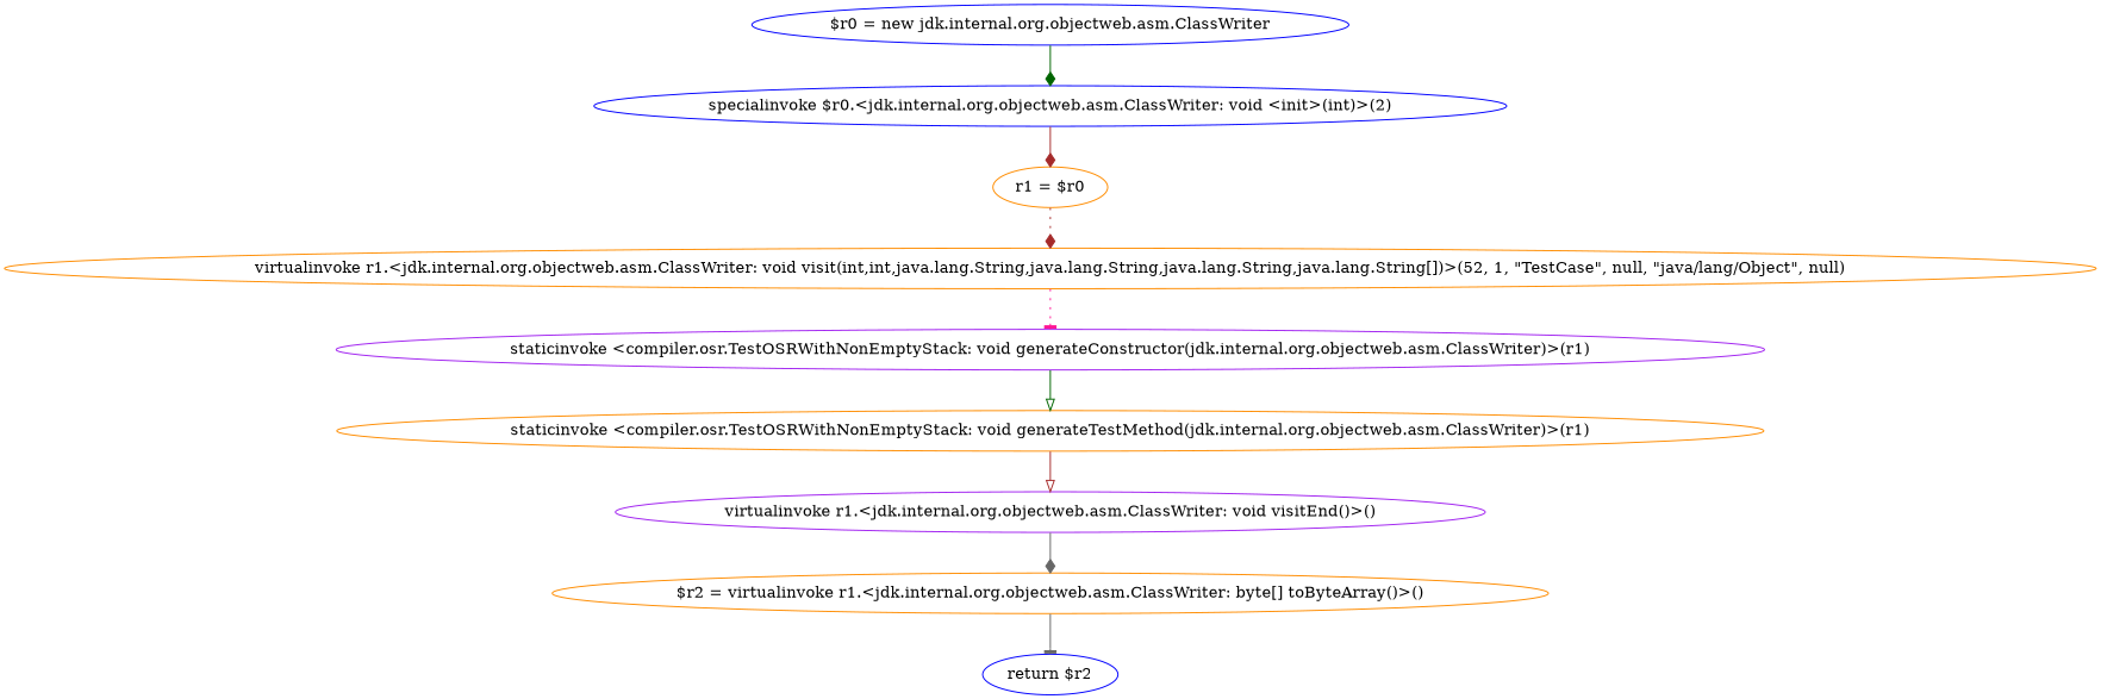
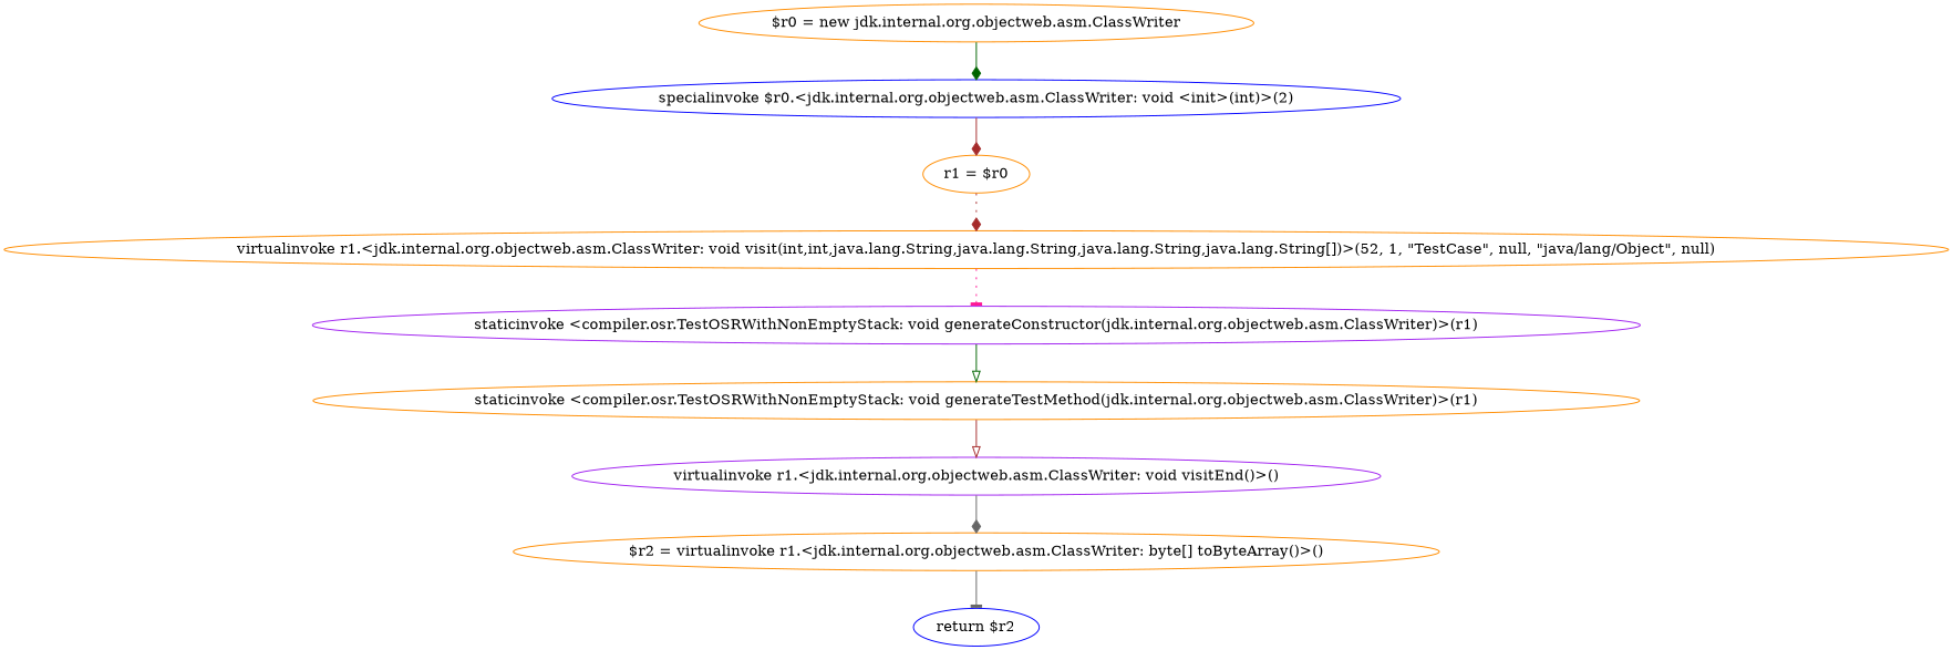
  digraph {
    node [color=darkorange]
    edge [color=brown style=solid arrowhead=diamond]
-   "$r0 = new jdk.internal.org.objectweb.asm.ClassWriter" [color=blue]
+   "$r0 = new jdk.internal.org.objectweb.asm.ClassWriter"
    "specialinvoke $r0.<jdk.internal.org.objectweb.asm.ClassWriter: void <init>(int)>(2)" [color=blue]
    "r1 = $r0"
    "virtualinvoke r1.<jdk.internal.org.objectweb.asm.ClassWriter: void visit(int,int,java.lang.String,java.lang.String,java.lang.String,java.lang.String[])>(52, 1, \"TestCase\", null, \"java/lang/Object\", null)"
    "staticinvoke <compiler.osr.TestOSRWithNonEmptyStack: void generateConstructor(jdk.internal.org.objectweb.asm.ClassWriter)>(r1)" [color=purple]
    "staticinvoke <compiler.osr.TestOSRWithNonEmptyStack: void generateTestMethod(jdk.internal.org.objectweb.asm.ClassWriter)>(r1)"
    "virtualinvoke r1.<jdk.internal.org.objectweb.asm.ClassWriter: void visitEnd()>()" [color=purple]
    "$r2 = virtualinvoke r1.<jdk.internal.org.objectweb.asm.ClassWriter: byte[] toByteArray()>()"
    "return $r2" [color=blue]
    "$r0 = new jdk.internal.org.objectweb.asm.ClassWriter" -> "specialinvoke $r0.<jdk.internal.org.objectweb.asm.ClassWriter: void <init>(int)>(2)" [color=darkgreen]
    "specialinvoke $r0.<jdk.internal.org.objectweb.asm.ClassWriter: void <init>(int)>(2)" -> "r1 = $r0"
    "r1 = $r0" -> "virtualinvoke r1.<jdk.internal.org.objectweb.asm.ClassWriter: void visit(int,int,java.lang.String,java.lang.String,java.lang.String,java.lang.String[])>(52, 1, \"TestCase\", null, \"java/lang/Object\", null)" [style=dotted]
    "virtualinvoke r1.<jdk.internal.org.objectweb.asm.ClassWriter: void visit(int,int,java.lang.String,java.lang.String,java.lang.String,java.lang.String[])>(52, 1, \"TestCase\", null, \"java/lang/Object\", null)" -> "staticinvoke <compiler.osr.TestOSRWithNonEmptyStack: void generateConstructor(jdk.internal.org.objectweb.asm.ClassWriter)>(r1)" [color=deeppink style=dotted arrowhead=tee]
    "staticinvoke <compiler.osr.TestOSRWithNonEmptyStack: void generateConstructor(jdk.internal.org.objectweb.asm.ClassWriter)>(r1)" -> "staticinvoke <compiler.osr.TestOSRWithNonEmptyStack: void generateTestMethod(jdk.internal.org.objectweb.asm.ClassWriter)>(r1)" [color=darkgreen arrowhead=onormal]
    "staticinvoke <compiler.osr.TestOSRWithNonEmptyStack: void generateTestMethod(jdk.internal.org.objectweb.asm.ClassWriter)>(r1)" -> "virtualinvoke r1.<jdk.internal.org.objectweb.asm.ClassWriter: void visitEnd()>()" [arrowhead=onormal]
    "virtualinvoke r1.<jdk.internal.org.objectweb.asm.ClassWriter: void visitEnd()>()" -> "$r2 = virtualinvoke r1.<jdk.internal.org.objectweb.asm.ClassWriter: byte[] toByteArray()>()" [color=gray40]
    "$r2 = virtualinvoke r1.<jdk.internal.org.objectweb.asm.ClassWriter: byte[] toByteArray()>()" -> "return $r2" [color=gray40 arrowhead=tee]
  }
